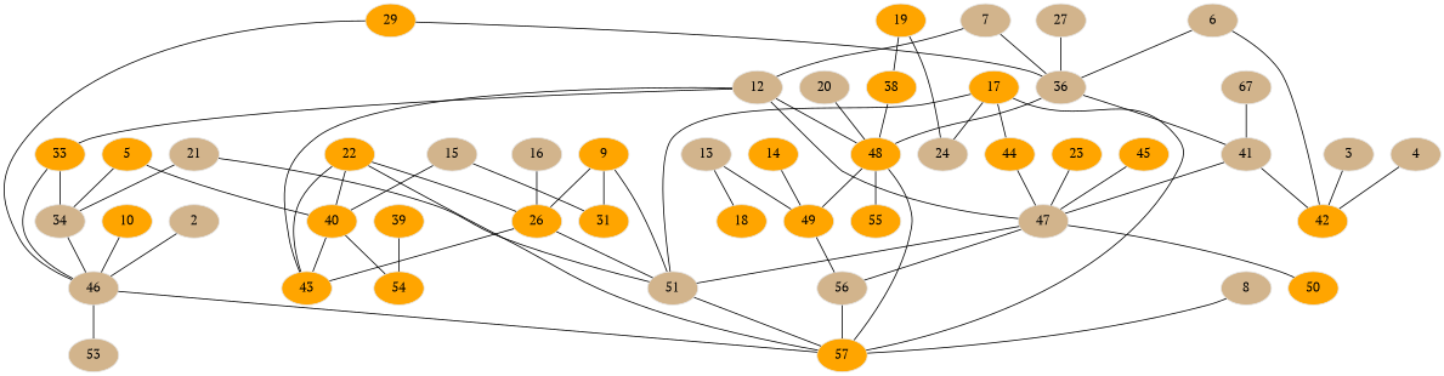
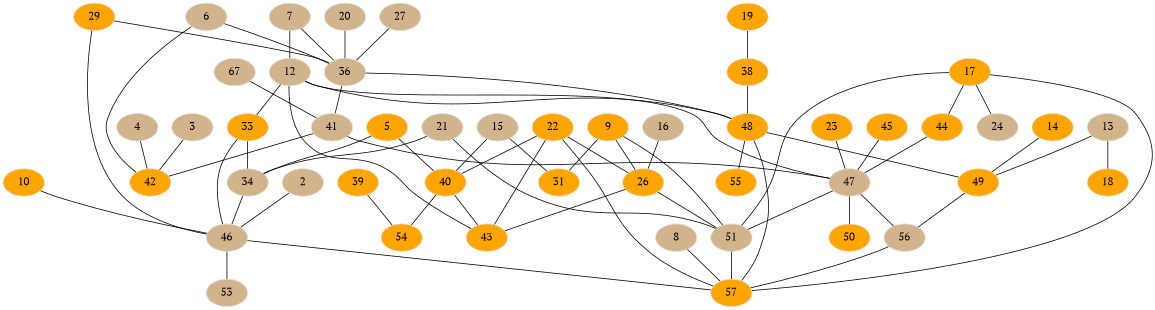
  graph {
    fontname="PT Serif"
    node [color=gray90 fillcolor=orange fontname="PT Serif" style=filled]
    edge [fontname="PT Serif" weight=1.0]
    2 [fillcolor=tan]
    46 [fillcolor=tan]
    57
    53 [fillcolor=tan]
    3 [fillcolor=tan]
    42
    4 [fillcolor=tan]
    34 [fillcolor=tan]
    5
    40
    43
    54
    6 [fillcolor=tan]
    36 [fillcolor=tan]
    48
    41 [fillcolor=tan]
    7 [fillcolor=tan]
    12 [fillcolor=tan]
    33
    47 [fillcolor=tan]
    8 [fillcolor=tan]
    9
    26
    31
    51 [fillcolor=tan]
    10
    50
    56 [fillcolor=tan]
    49
    55
    13 [fillcolor=tan]
    18
    14
    15 [fillcolor=tan]
    16 [fillcolor=tan]
    17
    24 [fillcolor=tan]
    44
    19
    38
    20 [fillcolor=tan]
    21 [fillcolor=tan]
    22
    23
    27 [fillcolor=tan]
    29
    n47 [fillcolor=tan label=67]
    39
    45
    2 -- 46
    46 -- 57
    46 -- 53
    3 -- 42
    4 -- 42
    34 -- 46
    5 -- 34
    5 -- 40
    40 -- 43
    40 -- 54
    6 -- 42
    6 -- 36
    36 -- 48
    36 -- 41
    48 -- 57
    48 -- 49
    48 -- 55
    41 -- 42
    41 -- 47
    7 -- 36
    7 -- 12
    12 -- 43
    12 -- 48
    12 -- 33
    12 -- 47
    33 -- 46
    33 -- 34
    47 -- 51
    47 -- 50
    47 -- 56
    8 -- 57
    9 -- 26
    9 -- 31
    9 -- 51
    26 -- 43
    26 -- 51
    51 -- 57
    10 -- 46
    56 -- 57
    49 -- 56
    13 -- 49
    13 -- 18
    14 -- 49
    15 -- 40
    15 -- 31
    16 -- 26
    17 -- 57
    17 -- 51
    17 -- 24
    17 -- 44
    44 -- 47
-   19 -- 24
    19 -- 38
    38 -- 48
-   20 -- 48
+   20 -- 36
    21 -- 34
    21 -- 51
    22 -- 57
    22 -- 40
    22 -- 43
    22 -- 26
    23 -- 47
    27 -- 36
    29 -- 46
    29 -- 36
    n47 -- 41
    39 -- 54
    45 -- 47
  }
